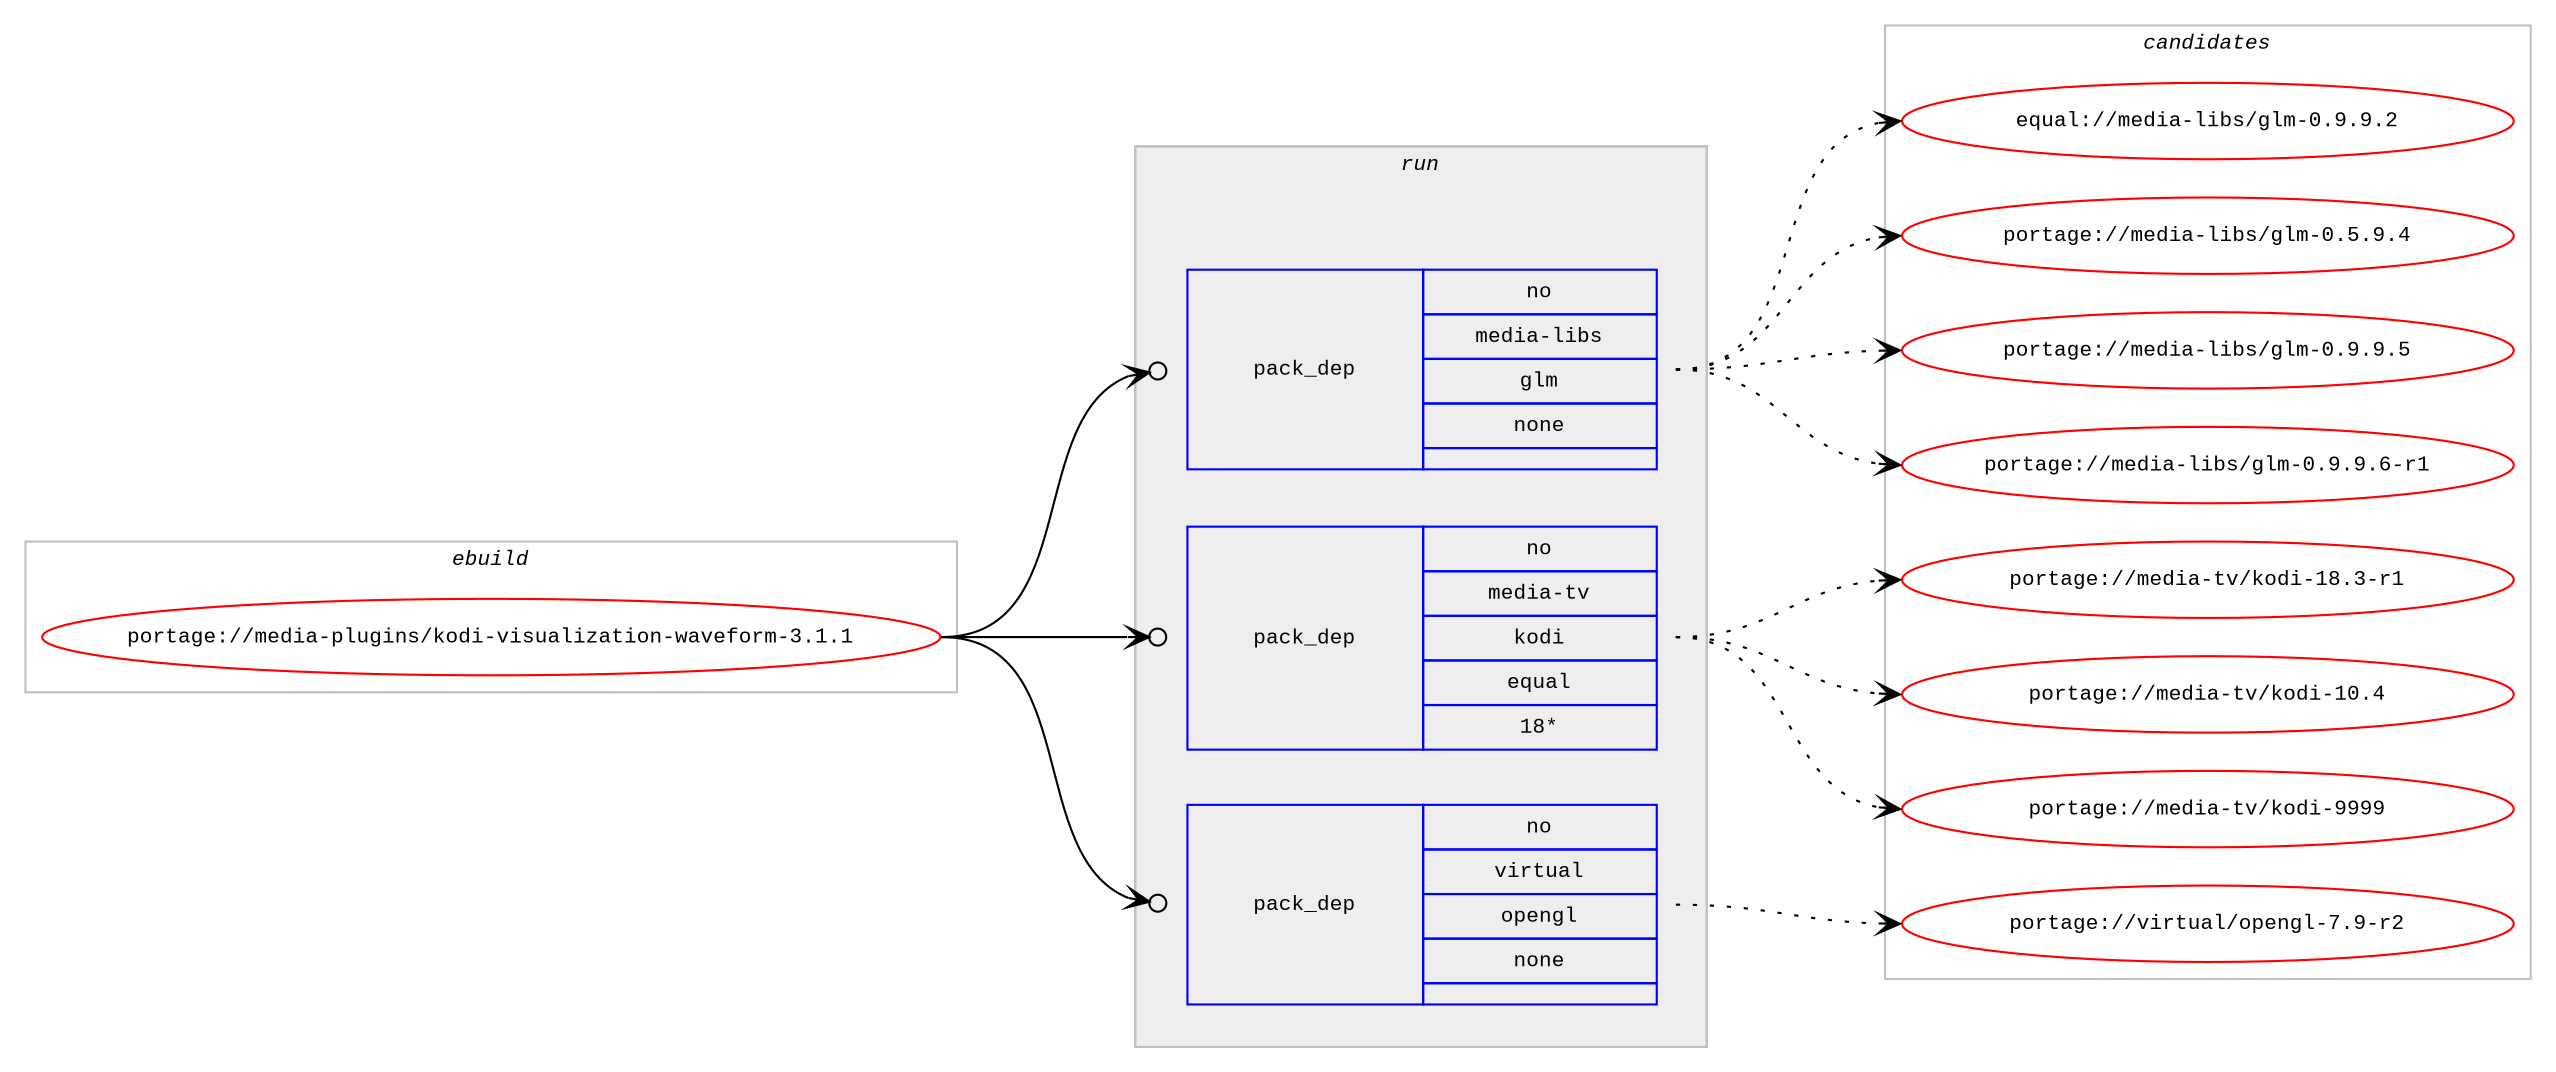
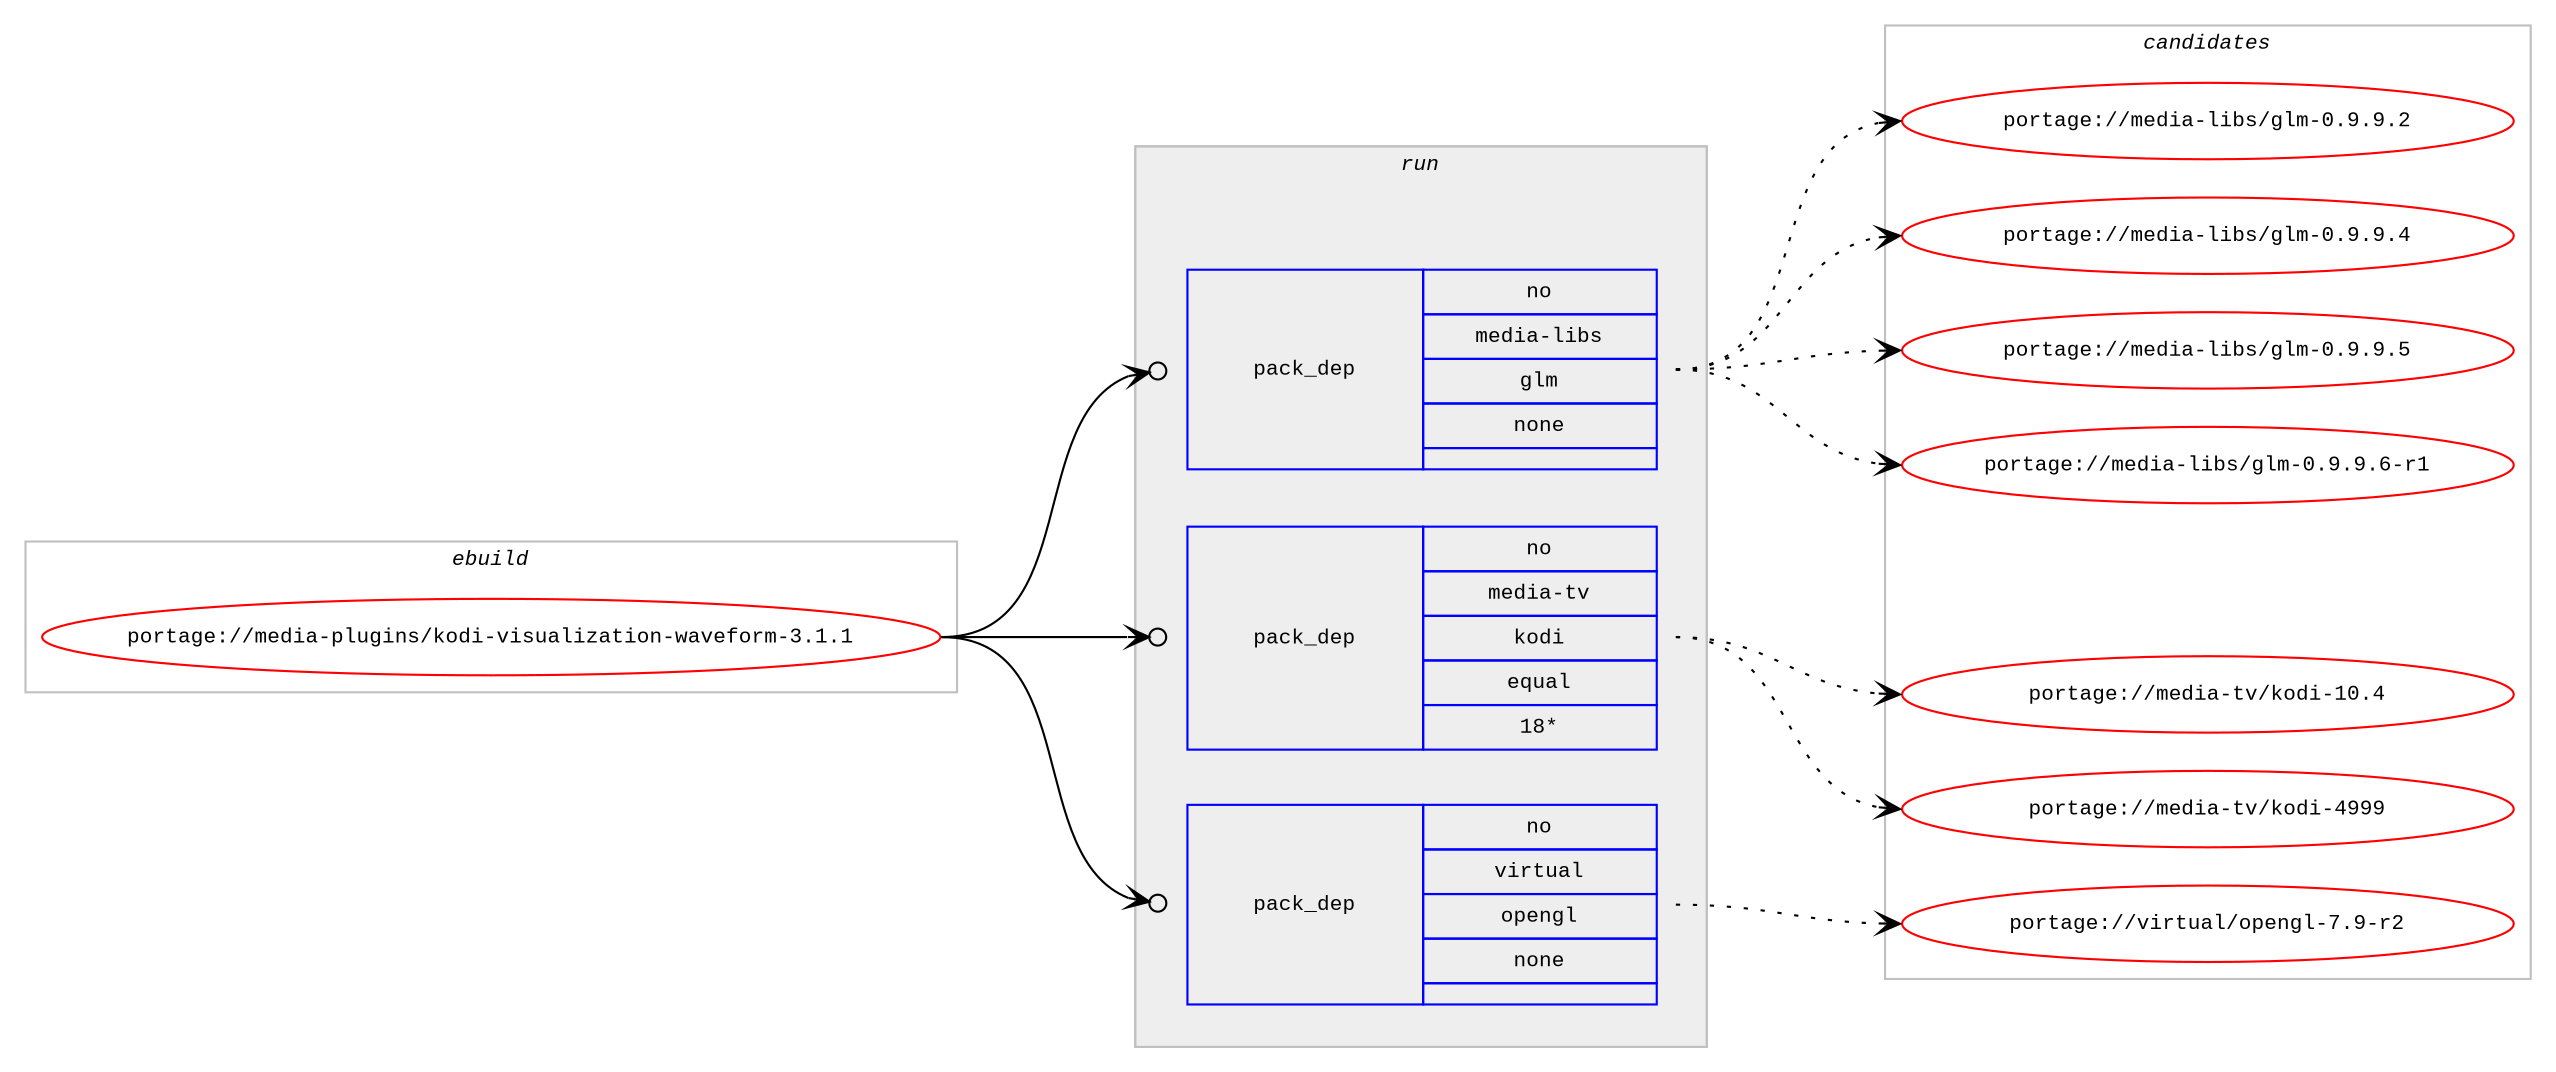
  digraph {
    compound=true
    concentrate=true
    fontname="Liberation Mono"
    fontsize=10
    newrank=true
    rankdir=LR
    ranksep=1.5
    node [color=red fontname="Liberation Mono" fontsize=10]
    edge [arrowhead=vee fontname="Liberation Mono" headport=w style=dotted tailport=e weight=100]
    n1 [label="portage://media-plugins/kodi-visualization-waveform-3.1.1" width=4]
    n2 [color=blue label=<<TABLE BORDER="0" CELLBORDER="1" CELLSPACING="0" CELLPADDING="4" WIDTH="220"><TR><TD ROWSPAN="6" CELLPADDING="30">pack_dep</TD></TR><TR><TD WIDTH="110">no</TD></TR><TR><TD>media-libs</TD></TR><TR><TD>glm</TD></TR><TR><TD>none</TD></TR><TR><TD></TD></TR></TABLE>> shape=none]
    n3 [color=blue label=<<TABLE BORDER="0" CELLBORDER="1" CELLSPACING="0" CELLPADDING="4" WIDTH="220"><TR><TD ROWSPAN="6" CELLPADDING="30">pack_dep</TD></TR><TR><TD WIDTH="110">no</TD></TR><TR><TD>media-tv</TD></TR><TR><TD>kodi</TD></TR><TR><TD>equal</TD></TR><TR><TD>18*</TD></TR></TABLE>> shape=none]
    n4 [color=blue label=<<TABLE BORDER="0" CELLBORDER="1" CELLSPACING="0" CELLPADDING="4" WIDTH="220"><TR><TD ROWSPAN="6" CELLPADDING="30">pack_dep</TD></TR><TR><TD WIDTH="110">no</TD></TR><TR><TD>virtual</TD></TR><TR><TD>opengl</TD></TR><TR><TD>none</TD></TR><TR><TD></TD></TR></TABLE>> shape=none]
-   n5 [label="equal://media-libs/glm-0.9.9.2" width=4]
-   n6 [label="portage://media-libs/glm-0.5.9.4" width=4]
+   n5 [label="portage://media-libs/glm-0.9.9.2" width=4]
+   n6 [label="portage://media-libs/glm-0.9.9.4" width=4]
    n7 [label="portage://media-libs/glm-0.9.9.5" width=4]
    n8 [label="portage://media-libs/glm-0.9.9.6-r1" width=4]
-   n9 [label="portage://media-tv/kodi-18.3-r1" width=4]
    n10 [label="portage://media-tv/kodi-10.4" width=4]
-   n11 [label="portage://media-tv/kodi-9999" width=4]
+   n11 [label="portage://media-tv/kodi-4999" width=4]
    n12 [label="portage://virtual/opengl-7.9-r2" width=4]
    subgraph cluster_1 {
      color=gray
      label=<<i>ebuild</i>>
      rank=same
      n1
    }
    subgraph cluster_2 {
      color=gray
      label=<<i>dependencies</i>>
      subgraph cluster_3 {
        color=gray
        fillcolor="#eeeeee"
        label=<<i>compile</i>>
        style=filled
      }
      subgraph cluster_4 {
        color=gray
        fillcolor="#eeeeee"
        label=<<i>compile and run</i>>
        style=filled
        subgraph sub_5 {
          color=gray
          fillcolor="#eeeeee"
          label=<<i>compile and run</i>>
          style=filled
          n2
        }
        subgraph sub_6 {
          color=gray
          fillcolor="#eeeeee"
          label=<<i>compile and run</i>>
          style=filled
          n3
        }
        subgraph sub_7 {
          color=gray
          fillcolor="#eeeeee"
          label=<<i>compile and run</i>>
          style=filled
          n4
        }
      }
      subgraph cluster_8 {
        color=gray
        fillcolor="#eeeeee"
        label=<<i>run</i>>
        style=filled
      }
    }
    subgraph cluster_9 {
      color=gray
      label=<<i>candidates</i>>
      rank=same
      subgraph sub_10 {
        color=black
        label=<<i>candidates</i>>
        nodesep=1
        rank=same
        n5
        n6
        n7
        n8
      }
      subgraph sub_11 {
        color=black
        label=<<i>candidates</i>>
        nodesep=1
        rank=same
-       n9
        n10
        n11
      }
      subgraph sub_12 {
        color=black
        label=<<i>candidates</i>>
        nodesep=1
        rank=same
        n12
      }
    }
    n1 -> n2 [arrowhead=odotvee style=solid weight=20]
    n1 -> n3 [arrowhead=odotvee style=solid weight=20]
    n1 -> n4 [arrowhead=odotvee style=solid weight=20]
    n2 -> n5
    n2 -> n6
    n2 -> n7
    n2 -> n8
-   n3 -> n9
    n3 -> n10
    n3 -> n11
    n4 -> n12
  }
